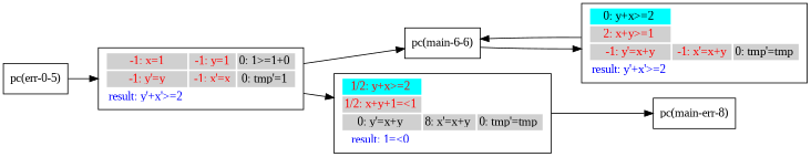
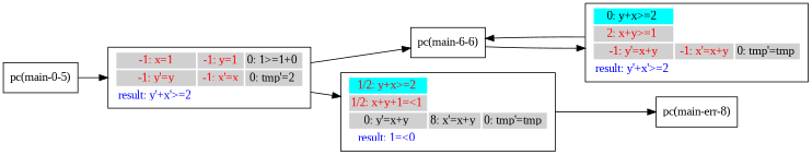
  digraph {
    fontname="Liberation Serif"
    rankdir=LR
    node [fontname="Liberation Serif" shape=box]
    edge [fontname="Liberation Serif"]
-   n1 [label="pc(err-0-5)"]
-   n2 [label=<<TABLE border="0"><TR><TD bgcolor = "#D0D0D0"><FONT COLOR="red"> -1: x=1 </FONT></TD><TD bgcolor = "#D0D0D0"><FONT COLOR="red"> -1: y=1 </FONT></TD><TD bgcolor = "#D0D0D0"><FONT COLOR="black">0: 1&#062;=1+0 </FONT></TD></TR><TR><TD bgcolor = "#D0D0D0"><FONT COLOR="red"> -1: y'=y </FONT></TD><TD bgcolor = "#D0D0D0"><FONT COLOR="red"> -1: x'=x </FONT></TD><TD bgcolor = "#D0D0D0"><FONT COLOR="black">0: tmp'=1 </FONT></TD></TR><TR><TD bgcolor = "white"><FONT COLOR="blue">result: y'+x'&#062;=2 </FONT></TD></TR></TABLE>>]
+   n1 [label="pc(main-0-5)"]
+   n2 [label=<<TABLE border="0"><TR><TD bgcolor = "#D0D0D0"><FONT COLOR="red"> -1: x=1 </FONT></TD><TD bgcolor = "#D0D0D0"><FONT COLOR="red"> -1: y=1 </FONT></TD><TD bgcolor = "#D0D0D0"><FONT COLOR="black">0: 1&#062;=1+0 </FONT></TD></TR><TR><TD bgcolor = "#D0D0D0"><FONT COLOR="red"> -1: y'=y </FONT></TD><TD bgcolor = "#D0D0D0"><FONT COLOR="red"> -1: x'=x </FONT></TD><TD bgcolor = "#D0D0D0"><FONT COLOR="black">0: tmp'=2 </FONT></TD></TR><TR><TD bgcolor = "white"><FONT COLOR="blue">result: y'+x'&#062;=2 </FONT></TD></TR></TABLE>>]
    n3 [label="pc(main-6-6)"]
    n4 [label=<<TABLE border="0"><TR><TD bgcolor = "#00FFFF"><FONT COLOR="red">1/2: y+x&#062;=2 </FONT></TD></TR><TR><TD bgcolor = "#D0D0D0"><FONT COLOR="red">1/2: x+y+1=&#060;1 </FONT></TD></TR><TR><TD bgcolor = "#D0D0D0"><FONT COLOR="black">0: y'=x+y </FONT></TD><TD bgcolor = "#D0D0D0"><FONT COLOR="black">8: x'=x+y </FONT></TD><TD bgcolor = "#D0D0D0"><FONT COLOR="black">0: tmp'=tmp </FONT></TD></TR><TR><TD bgcolor = "white"><FONT COLOR="blue">result: 1=&#060;0 </FONT></TD></TR></TABLE>>]
    n5 [label=<<TABLE border="0"><TR><TD bgcolor = "#00FFFF"><FONT COLOR="black">0: y+x&#062;=2 </FONT></TD></TR><TR><TD bgcolor = "#D0D0D0"><FONT COLOR="red">2: x+y&#062;=1 </FONT></TD></TR><TR><TD bgcolor = "#D0D0D0"><FONT COLOR="red"> -1: y'=x+y </FONT></TD><TD bgcolor = "#D0D0D0"><FONT COLOR="red"> -1: x'=x+y </FONT></TD><TD bgcolor = "#D0D0D0"><FONT COLOR="black">0: tmp'=tmp </FONT></TD></TR><TR><TD bgcolor = "white"><FONT COLOR="blue">result: y'+x'&#062;=2 </FONT></TD></TR></TABLE>>]
    n6 [label="pc(main-err-8)"]
    n1 -> n2
    n2 -> n3
    n2 -> n4
    n3 -> n5
    n4 -> n6
    n5 -> n3
  }
